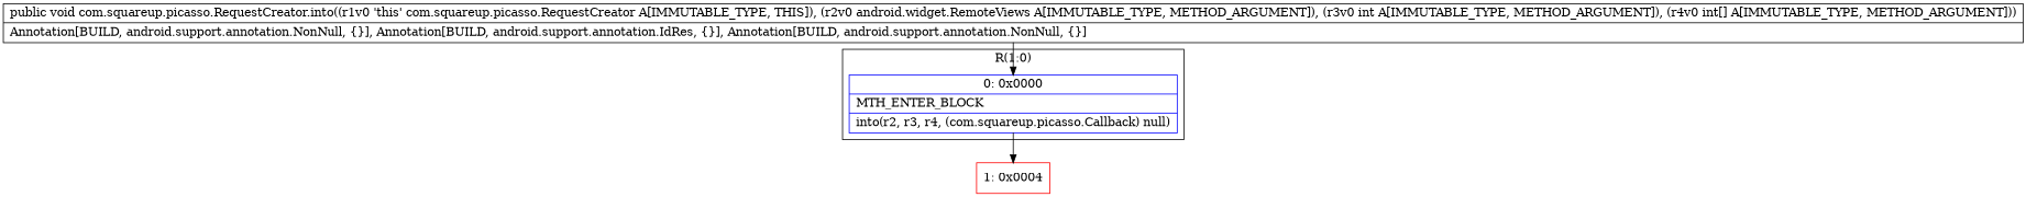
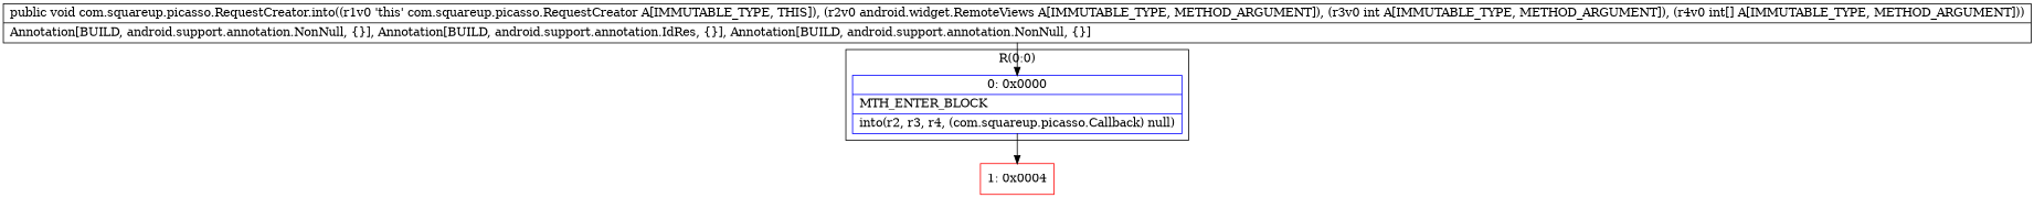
  digraph {
    node [shape=record]
    n1 [color=blue label="{0\:\ 0x0000|MTH_ENTER_BLOCK\l|into(r2, r3, r4, (com.squareup.picasso.Callback) null)\l}"]
    n2 [color=red label="{1\:\ 0x0004}"]
    n3 [label="{public void com.squareup.picasso.RequestCreator.into((r1v0 'this' com.squareup.picasso.RequestCreator A[IMMUTABLE_TYPE, THIS]), (r2v0 android.widget.RemoteViews A[IMMUTABLE_TYPE, METHOD_ARGUMENT]), (r3v0 int A[IMMUTABLE_TYPE, METHOD_ARGUMENT]), (r4v0 int[] A[IMMUTABLE_TYPE, METHOD_ARGUMENT]))  | Annotation[BUILD, android.support.annotation.NonNull, \{\}], Annotation[BUILD, android.support.annotation.IdRes, \{\}], Annotation[BUILD, android.support.annotation.NonNull, \{\}]\l}"]
    subgraph cluster_1 {
-     label="R(1:0)"
+     label="R(0:0)"
      n1
    }
    n1 -> n2
    n3 -> n1
  }
